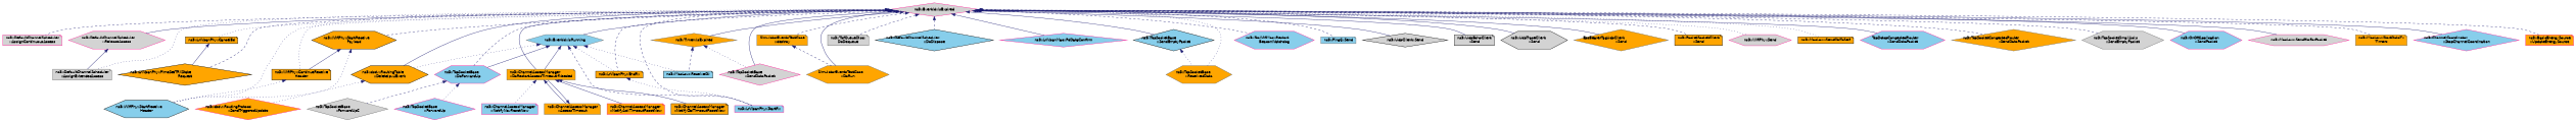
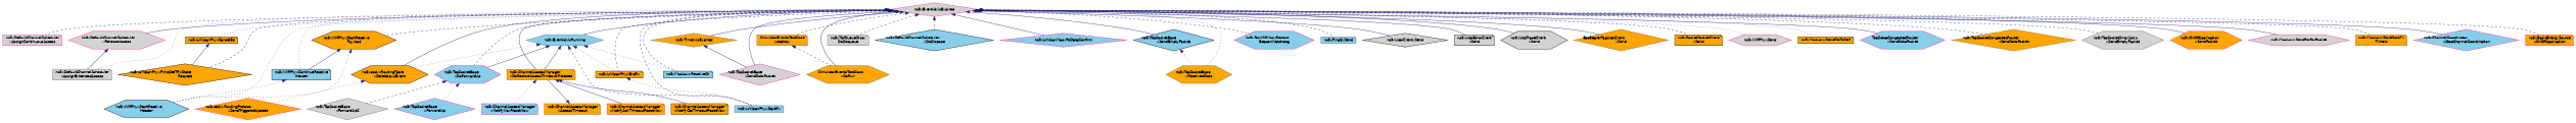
  digraph {
    rankdir=TB
    node [color=deeppink fillcolor=orange fontname=Helvetica fontsize=10 shape=note style=filled]
    edge [color=midnightblue dir=back fontname=Helvetica fontsize=10 labelfontname=Helvetica labelfontsize=10 style=solid]
    n1 [fillcolor=lightgrey fontcolor=black height=0.2 label="ns3::EventId::IsExpired" shape=diamond width=0.4]
    n2 [fillcolor=lightgrey height=0.2 label="ns3::DefaultChannelScheduler\l::AssignContinuousAccess" width=0.4]
    n3 [color=gray40 fillcolor=lightgrey height=0.2 label="ns3::DefaultChannelScheduler\l::AssignExtendedAccess" width=0.4]
    n4 [color=black height=0.2 label="ns3::LrWpanPhy::CancelEd" width=0.4]
    n5 [color=black height=0.2 label="ns3::LrWpanPhy::PlmeSetTRXState\lRequest" shape=diamond width=0.4]
-   n6 [color=black height=0.2 label="ns3::WifiPhy::ContinueReceive\lHeader" width=0.4]
+   n6 [color=black fillcolor=skyblue height=0.2 label="ns3::WifiPhy::ContinueReceive\lHeader" width=0.4]
    n7 [color=black fillcolor=skyblue height=0.2 label="ns3::WifiPhy::StartReceive\lHeader" shape=hexagon width=0.4]
    n8 [color=black height=0.2 label="ns3::dsdv::RoutingTable\l::DeleteIpv4Event" shape=hexagon width=0.4]
    n9 [color=gray40 height=0.2 label="SimulatorEventsTestCase\l::destroy" width=0.4]
    n10 [color=gray40 height=0.2 label="SimulatorEventsTestCase\l::DoRun" shape=hexagon width=0.4]
    n11 [color=gray40 fillcolor=lightgrey height=0.2 label="ns3::TbfQueueDisc::\lDoDequeue" width=0.4]
    n12 [color=black fillcolor=skyblue height=0.2 label="ns3::DefaultChannelScheduler\l::DoDispose" shape=diamond width=0.4]
    n13 [fillcolor=skyblue height=0.2 label="ns3::TcpSocketBase\l::DoForwardUp" shape=hexagon width=0.4]
    n14 [color=gray40 height=0.2 label="ns3::ChannelAccessManager\l::DoRestartAccessTimeoutIfNeeded" width=0.4]
    n15 [color=black height=0.2 label="ns3::LrWpanPhy::EndRx" width=0.4]
-   n16 [fillcolor=skyblue height=0.2 label="ns3::LrWpanPhy::StartRx" width=0.4]
+   n16 [color=gray40 fillcolor=skyblue height=0.2 label="ns3::LrWpanPhy::StartRx" width=0.4]
    n17 [color=gray40 height=0.2 label="ns3::Timer::IsExpired" shape=diamond width=0.4]
    n18 [fillcolor=lightgrey height=0.2 label="ns3::TcpSocketBase\l::SendDataPacket" shape=diamond width=0.4]
    n19 [color=gray40 fillcolor=skyblue height=0.2 label="ns3::EventId::IsRunning" shape=hexagon width=0.4]
    n20 [color=black fillcolor=skyblue height=0.2 label="ns3::MacLow::ReceiveOk" width=0.4]
    n21 [fillcolor=skyblue height=0.2 label="ns3::LrWpanMac::PdDataConfirm" shape=diamond width=0.4]
    n22 [color=gray40 height=0.2 label="ns3::TcpSocketBase\l::ReceivedData" shape=hexagon width=0.4]
    n23 [fillcolor=lightgrey height=0.2 label="ns3::DefaultChannelScheduler\l::ReleaseAccess" shape=hexagon width=0.4]
    n24 [fillcolor=skyblue height=0.2 label="ns3::StaWifiMac::Restart\lBeaconWatchdog" shape=hexagon width=0.4]
    n25 [color=gray40 fillcolor=skyblue height=0.2 label="ns3::Ping6::Send" width=0.4]
    n26 [color=black fillcolor=lightgrey height=0.2 label="ns3::UdpClient::Send" shape=diamond width=0.4]
    n27 [color=black fillcolor=lightgrey height=0.2 label="ns3::UdpEchoClient\l::Send" width=0.4]
    n28 [color=black fillcolor=lightgrey height=0.2 label="ns3::UdpTraceClient\l::Send" shape=hexagon width=0.4]
    n29 [color=gray40 height=0.2 label="EpsBearerTagUdpClient\l::Send" shape=diamond width=0.4]
    n30 [color=black height=0.2 label="ns3::PacketSocketClient\l::Send" width=0.4]
    n31 [fillcolor=lightgrey height=0.2 label="ns3::WifiPhy::Send" shape=hexagon width=0.4]
    n32 [color=black height=0.2 label="ns3::MacLow::SendCtsToSelf" width=0.4]
    n33 [fillcolor=skyblue height=0.2 label="TcpDctcpCongestedRouter\l::SendDataPacket" shape=hexagon width=0.4]
    n34 [color=gray40 height=0.2 label="ns3::TcpSocketCongestedRouter\l::SendDataPacket" shape=diamond width=0.4]
    n35 [color=black fillcolor=skyblue height=0.2 label="ns3::TcpSocketBase\l::SendEmptyPacket" shape=diamond width=0.4]
    n36 [color=gray40 fillcolor=lightgrey height=0.2 label="ns3::TcpSocketSmallAcks\l::SendEmptyPacket" shape=hexagon width=0.4]
-   n37 [fillcolor=skyblue height=0.2 label="ns3::OnOffApplication\l::SendPacket" shape=hexagon width=0.4]
+   n37 [height=0.2 label="ns3::OnOffApplication\l::SendPacket" shape=hexagon width=0.4]
    n38 [fillcolor=lightgrey height=0.2 label="ns3::MacLow::SendRtsForPacket" shape=hexagon width=0.4]
    n39 [color=gray40 height=0.2 label="ns3::MacLow::StartDataTx\lTimers" width=0.4]
    n40 [color=black height=0.2 label="ns3::WifiPhy::StartReceive\lPayload" shape=hexagon width=0.4]
    n41 [fillcolor=skyblue height=0.2 label="ns3::ChannelCoordinator\l::StopChannelCoordination" shape=diamond width=0.4]
-   n42 [height=0.2 label="ns3::BasicEnergySource\l::UpdateEnergySource" width=0.4]
+   n42 [height=0.2 label="ns3::BasicEnergySource\l::OnOffApplication" width=0.4]
    n43 [height=0.2 label="ns3::dsdv::RoutingProtocol\l::SendTriggeredUpdate" shape=diamond width=0.4]
    n44 [fillcolor=skyblue height=0.2 label="ns3::TcpSocketBase\l::ForwardUp" shape=diamond width=0.4]
    n45 [color=gray40 fillcolor=lightgrey height=0.2 label="ns3::TcpSocketBase\l::ForwardUp6" shape=diamond width=0.4]
    n46 [color=gray40 height=0.2 label="ns3::ChannelAccessManager\l::AccessTimeout" width=0.4]
    n47 [height=0.2 label="ns3::ChannelAccessManager\l::NotifyAckTimeoutResetNow" width=0.4]
    n48 [color=black height=0.2 label="ns3::ChannelAccessManager\l::NotifyCtsTimeoutResetNow" width=0.4]
    n49 [fillcolor=skyblue height=0.2 label="ns3::ChannelAccessManager\l::NotifyNavResetNow" width=0.4]
    n1 -> n2 [style=dashed]
    n1 -> n3 [style=dotted]
    n1 -> n4 [style=dotted]
    n1 -> n5 [style=dashed]
    n1 -> n6 [style=dotted]
    n1 -> n7 [style=dotted]
    n1 -> n8
    n1 -> n9 [style=dashed]
    n1 -> n10
    n1 -> n11 [style=dashed]
    n1 -> n12 [style=dashed]
    n1 -> n13 [style=dashed]
    n1 -> n14
    n1 -> n15 [style=dashed]
    n1 -> n16 [style=dashed]
    n1 -> n17
    n1 -> n18
    n1 -> n19
-   n17 -> n20 [style=dashed]
+   n1 -> n20 [style=dashed]
    n1 -> n21
    n1 -> n22 [style=dotted]
    n1 -> n23
    n1 -> n24 [style=dashed]
    n1 -> n25 [style=dashed]
    n1 -> n26
    n1 -> n27
    n1 -> n28
    n1 -> n29
    n1 -> n30 [style=dashed]
    n1 -> n31 [style=dotted]
    n1 -> n32 [style=dotted]
    n1 -> n33
    n1 -> n34 [style=dashed]
    n1 -> n35
    n1 -> n36 [style=dashed]
    n1 -> n37
    n1 -> n38
    n1 -> n39 [style=dashed]
    n1 -> n40 [style=dashed]
    n1 -> n41
    n1 -> n42 [style=dashed]
    n4 -> n5
    n6 -> n7 [style=dotted]
    n8 -> n43 [style=dotted]
    n9 -> n10 [style=dashed]
    n13 -> n44 [style=dotted]
    n13 -> n45 [style=dashed]
-   n14 -> n46
    n14 -> n47
    n14 -> n48
    n14 -> n49 [style=dotted]
    n15 -> n16 [style=dotted]
-   n17 -> n18 [style=dotted]
+   n17 -> n18
    n19 -> n8 [style=dotted]
    n19 -> n13
    n19 -> n14
    n19 -> n15 [style=dotted]
    n19 -> n16 [style=dashed]
    n19 -> n20 [style=dotted]
    n23 -> n3
    n35 -> n22 [style=dotted]
    n40 -> n6
    n40 -> n7 [style=dotted]
    n46 -> n14
  }
